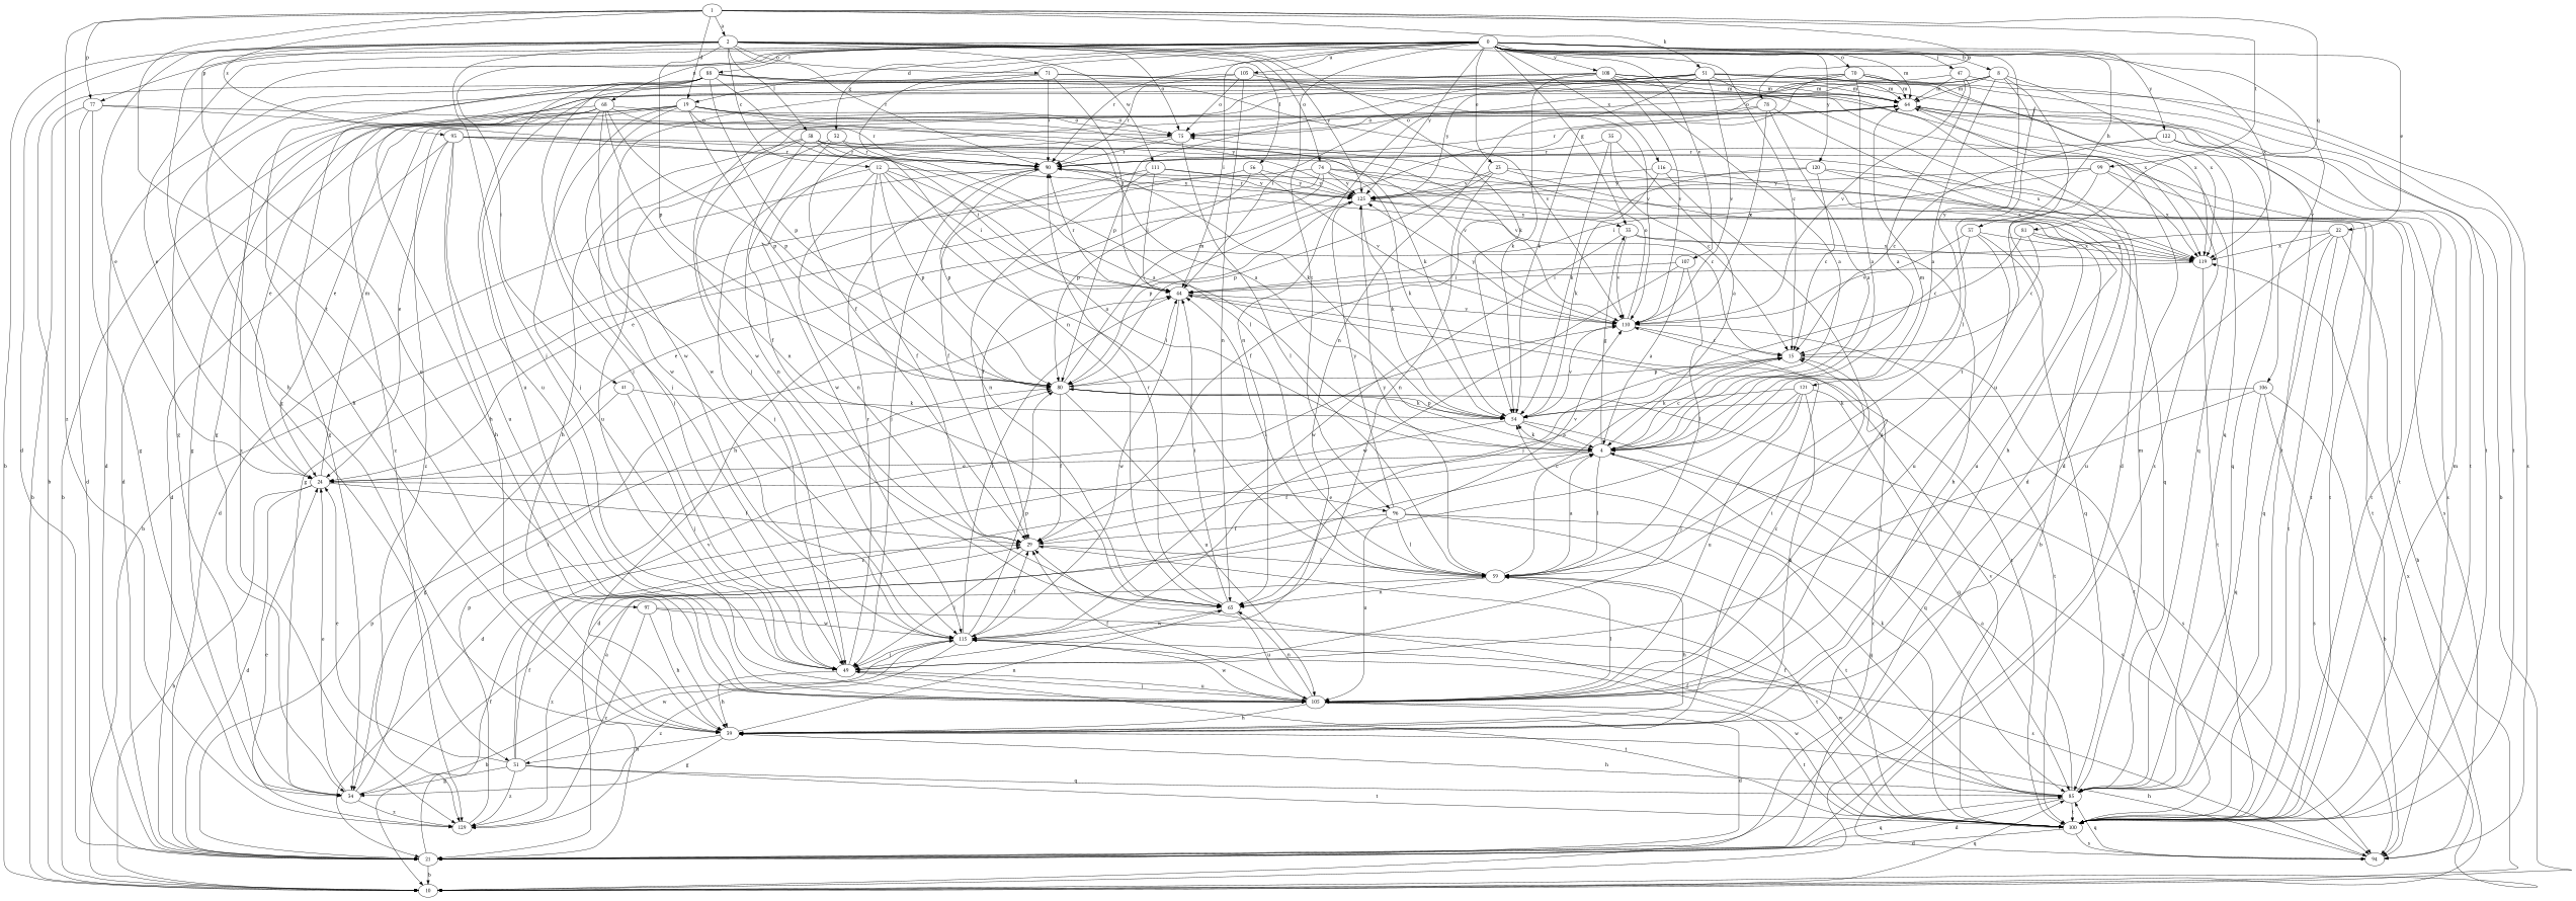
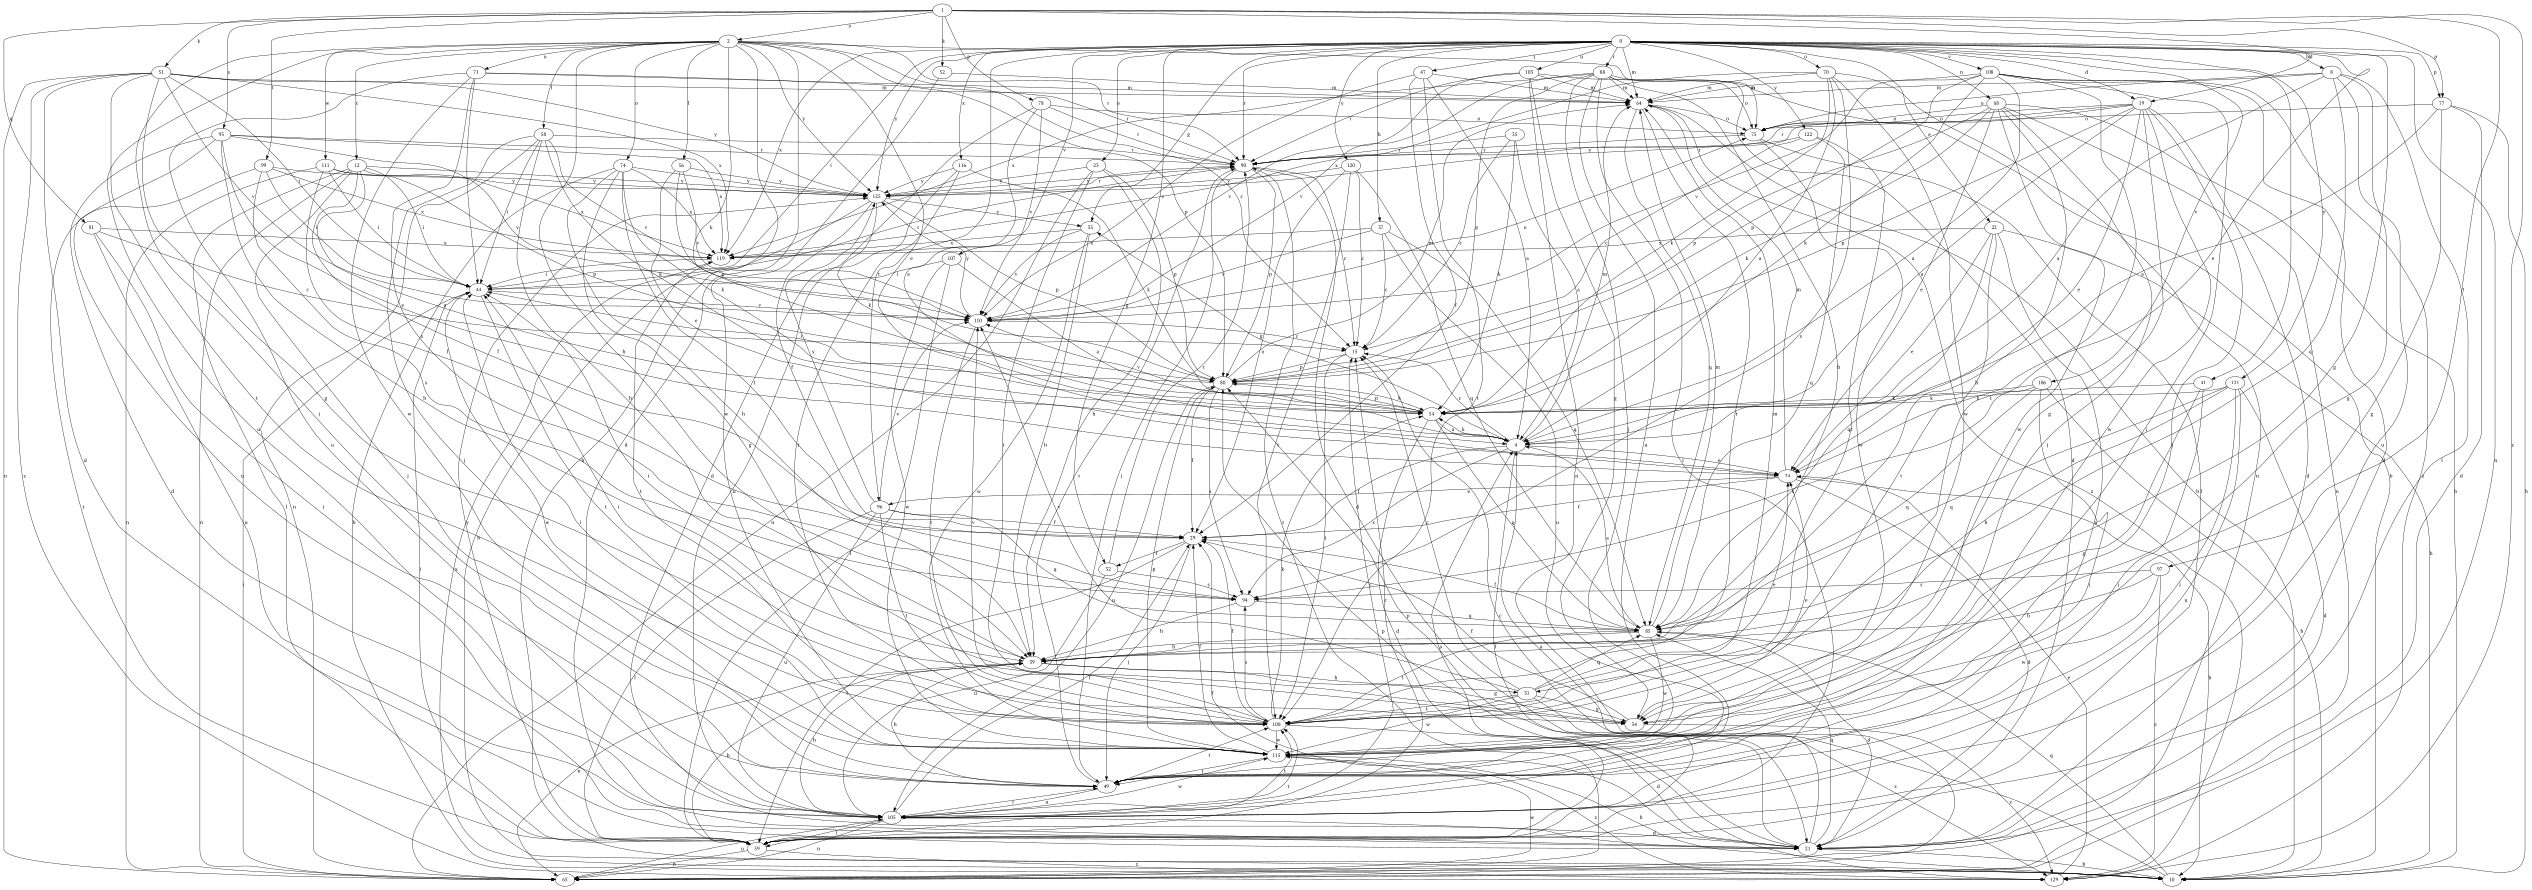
  strict digraph {
    fontname="PT Serif"
    node [fontname="PT Serif"]
    edge [fontname="PT Serif"]
    0
    8
    19
    22
    23
    24
    31
    32
    33
    37
    41
    44
    47
    64
    68
    n16 [label=63]
    70
    77
    88
    90
    96
    103
    106
    107
    108
    116
    119
    120
    121
    122
    125
    75
    105
    4
    59
    34
    85
    n38 [label=21]
    49
    80
    115
    10
    100
    39
    29
    129
    15
    110
    94
    35
    54
    1
    2
    51
+   52
    78
    81
    93
    97
    99
    12
    56
    58
    71
    74
    111
    0 -> 8 [label=b]
    0 -> 19 [label=d]
    0 -> 22 [label=e]
    0 -> 23 [label=e]
    0 -> 24 [label=e]
    0 -> 31 [label=g]
    0 -> 32 [label=g]
    0 -> 33 [label=g]
    0 -> 37 [label=h]
    0 -> 41 [label=i]
    0 -> 44 [label=i]
    0 -> 47 [label=j]
    0 -> 64 [label=m]
    0 -> 68 [label=n]
    0 -> n16 [label=n]
    0 -> 70 [label=o]
    0 -> 77 [label=p]
    0 -> 88 [label=r]
    0 -> 90 [label=r]
    0 -> 96 [label=t]
    0 -> 103 [label=u]
    0 -> 106 [label=v]
    0 -> 107 [label=v]
    0 -> 108 [label=v]
    0 -> 116 [label=x]
    0 -> 119 [label=x]
    0 -> 120 [label=y]
    0 -> 121 [label=y]
    0 -> 122 [label=y]
    0 -> 125 [label=y]
    8 -> 64 [label=m]
    8 -> 75 [label=o]
    8 -> 105 [label=u]
    8 -> 4 [label=a]
    8 -> 59 [label=l]
    8 -> 34 [label=g]
    8 -> 85 [label=q]
    19 -> 24 [label=e]
    19 -> 90 [label=r]
    19 -> 125 [label=y]
    19 -> 75 [label=o]
    19 -> 4 [label=a]
    19 -> 34 [label=g]
    19 -> n38 [label=d]
    19 -> 49 [label=j]
    19 -> 80 [label=p]
    19 -> 115 [label=w]
    22 -> 24 [label=e]
    22 -> 119 [label=x]
    22 -> 105 [label=u]
    22 -> 85 [label=q]
    22 -> 10 [label=b]
    22 -> 100 [label=t]
    23 -> n16 [label=n]
    23 -> 125 [label=y]
    23 -> 80 [label=p]
    23 -> 100 [label=t]
    23 -> 39 [label=h]
    24 -> 64 [label=m]
    24 -> 96 [label=e]
    24 -> n38 [label=d]
    24 -> 10 [label=b]
    24 -> 29 [label=f]
    31 -> 24 [label=e]
    31 -> 34 [label=g]
    31 -> 85 [label=q]
    31 -> 115 [label=w]
    31 -> 100 [label=t]
    31 -> 129 [label=z]
    31 -> 15 [label=c]
    31 -> 110 [label=v]
    32 -> 90 [label=r]
    32 -> 105 [label=u]
-   32 -> 29 [label=f]
+   29 -> 32 [label=f]
    32 -> 94 [label=s]
    33 -> 119 [label=x]
    33 -> 115 [label=w]
    33 -> 39 [label=h]
    33 -> 110 [label=v]
    37 -> 119 [label=x]
    37 -> 105 [label=u]
    37 -> 85 [label=q]
    37 -> 15 [label=c]
    37 -> 110 [label=v]
    41 -> 34 [label=g]
    41 -> 49 [label=j]
    41 -> 54 [label=k]
    44 -> 90 [label=r]
    44 -> 115 [label=w]
    44 -> 100 [label=t]
    44 -> 110 [label=v]
    47 -> 64 [label=m]
    47 -> 4 [label=a]
    47 -> 100 [label=t]
    47 -> 29 [label=f]
    47 -> 110 [label=v]
    64 -> 75 [label=o]
    64 -> 85 [label=q]
    64 -> 10 [label=b]
    64 -> 100 [label=t]
    64 -> 129 [label=z]
    68 -> 24 [label=e]
    68 -> n16 [label=n]
    68 -> 75 [label=o]
    68 -> 49 [label=j]
    68 -> 80 [label=p]
    68 -> 115 [label=w]
    68 -> 10 [label=b]
    68 -> 39 [label=h]
    68 -> 54 [label=k]
    n16 -> 44 [label=i]
    n16 -> 90 [label=r]
    n16 -> 105 [label=u]
    n16 -> 115 [label=w]
    70 -> 64 [label=m]
    70 -> n16 [label=n]
    70 -> 119 [label=x]
    70 -> 4 [label=a]
    70 -> 115 [label=w]
    70 -> 94 [label=s]
    70 -> 54 [label=k]
    77 -> 75 [label=o]
    77 -> 4 [label=a]
    77 -> 34 [label=g]
    77 -> n38 [label=d]
    77 -> 10 [label=b]
    88 -> 64 [label=m]
    88 -> 119 [label=x]
    88 -> 105 [label=u]
    88 -> 59 [label=l]
    88 -> n38 [label=d]
    88 -> 49 [label=j]
    88 -> 80 [label=p]
    88 -> 10 [label=b]
    88 -> 39 [label=h]
    88 -> 110 [label=v]
    90 -> 125 [label=y]
    90 -> n38 [label=d]
    90 -> 49 [label=j]
    90 -> 80 [label=p]
    90 -> 15 [label=c]
    96 -> 125 [label=y]
    96 -> 105 [label=u]
    96 -> 59 [label=l]
    96 -> 85 [label=q]
    96 -> 100 [label=t]
    96 -> 29 [label=f]
    96 -> 110 [label=v]
    103 -> 64 [label=m]
    103 -> n16 [label=n]
    103 -> 90 [label=r]
    103 -> 75 [label=o]
    103 -> 34 [label=g]
    103 -> 110 [label=v]
    106 -> 85 [label=q]
    106 -> 49 [label=j]
    106 -> 10 [label=b]
    106 -> 94 [label=s]
    106 -> 54 [label=k]
    107 -> 44 [label=i]
    107 -> 4 [label=a]
    107 -> 59 [label=l]
    107 -> 115 [label=w]
    108 -> 64 [label=m]
    108 -> 4 [label=a]
    108 -> n38 [label=d]
    108 -> 49 [label=j]
    108 -> 80 [label=p]
    108 -> 100 [label=t]
    108 -> 129 [label=z]
    108 -> 110 [label=v]
    108 -> 54 [label=k]
    116 -> 125 [label=y]
    116 -> 105 [label=u]
    116 -> 100 [label=t]
    116 -> 54 [label=k]
    119 -> 44 [label=i]
    119 -> 100 [label=t]
    120 -> 125 [label=y]
    120 -> 85 [label=q]
    120 -> 100 [label=t]
-   120 -> 29 [label=f]
+   120 -> 29 [label=o]
    120 -> 15 [label=c]
    121 -> 105 [label=u]
    121 -> 85 [label=q]
    121 -> n38 [label=d]
    121 -> 49 [label=j]
    121 -> 39 [label=h]
    121 -> 54 [label=k]
    122 -> 90 [label=r]
    122 -> 85 [label=q]
    122 -> 100 [label=t]
    122 -> 15 [label=c]
    125 -> 33 [label=y]
    125 -> 90 [label=r]
    125 -> 80 [label=p]
    125 -> 10 [label=b]
    125 -> 29 [label=f]
    125 -> 54 [label=k]
    75 -> 90 [label=r]
    75 -> 59 [label=l]
    75 -> 115 [label=w]
    105 -> n16 [label=n]
    105 -> 59 [label=l]
    105 -> n38 [label=d]
    105 -> 49 [label=j]
    105 -> 115 [label=w]
    105 -> 100 [label=t]
    105 -> 39 [label=h]
    105 -> 29 [label=f]
    105 -> 15 [label=c]
    4 -> 24 [label=e]
    4 -> 33 [label=g]
    4 -> 64 [label=m]
    4 -> 59 [label=l]
    4 -> 29 [label=f]
    4 -> 15 [label=c]
    4 -> 94 [label=s]
    4 -> 54 [label=k]
    59 -> 44 [label=i]
    59 -> n16 [label=n]
    59 -> 125 [label=y]
    59 -> 4 [label=a]
    59 -> 100 [label=t]
    59 -> 39 [label=h]
    59 -> 129 [label=z]
    59 -> 15 [label=c]
    34 -> 24 [label=e]
    34 -> 44 [label=i]
    34 -> 29 [label=f]
    34 -> 129 [label=z]
    85 -> 64 [label=m]
    85 -> 4 [label=a]
    85 -> n38 [label=d]
    85 -> 115 [label=w]
    85 -> 100 [label=t]
    85 -> 39 [label=h]
    85 -> 29 [label=f]
    n38 -> 4 [label=a]
    n38 -> 85 [label=q]
    n38 -> 80 [label=p]
    n38 -> 10 [label=b]
    n38 -> 29 [label=f]
    49 -> 90 [label=r]
    49 -> 105 [label=u]
    49 -> 100 [label=t]
    49 -> 39 [label=h]
    80 -> 44 [label=i]
    80 -> 64 [label=m]
    80 -> 105 [label=u]
    80 -> 29 [label=f]
    80 -> 94 [label=s]
    80 -> 54 [label=k]
    115 -> 44 [label=i]
    115 -> 49 [label=j]
    115 -> 80 [label=p]
    115 -> 10 [label=b]
    115 -> 29 [label=f]
    115 -> 129 [label=z]
    10 -> 119 [label=x]
    10 -> 85 [label=q]
    10 -> 15 [label=c]
    100 -> 64 [label=m]
    100 -> n38 [label=d]
    100 -> 115 [label=w]
    100 -> 29 [label=f]
    100 -> 110 [label=v]
    100 -> 94 [label=s]
    100 -> 54 [label=k]
    39 -> 31 [label=h]
    39 -> 44 [label=i]
    39 -> n16 [label=n]
    39 -> 34 [label=g]
    29 -> 59 [label=l]
    29 -> 49 [label=j]
    129 -> 24 [label=e]
    129 -> 80 [label=p]
    15 -> 80 [label=p]
    15 -> 100 [label=t]
    110 -> 125 [label=y]
    110 -> 75 [label=o]
    110 -> 100 [label=t]
    110 -> 15 [label=c]
    94 -> 85 [label=q]
    94 -> 39 [label=h]
    35 -> 90 [label=r]
    35 -> 4 [label=a]
    35 -> 15 [label=c]
    35 -> 54 [label=k]
    54 -> 4 [label=a]
    54 -> 85 [label=q]
    54 -> n38 [label=d]
    54 -> 80 [label=p]
    54 -> 110 [label=v]
    1 -> 19 [label=d]
    1 -> 77 [label=p]
    1 -> 129 [label=z]
    1 -> 2 [label=a]
    1 -> 51 [label=k]
+   1 -> 52 [label=k]
    1 -> 78 [label=p]
    1 -> 81 [label=q]
    1 -> 93 [label=s]
    1 -> 97 [label=t]
    1 -> 99 [label=t]
    2 -> 24 [label=e]
    2 -> 90 [label=r]
    2 -> 125 [label=y]
    2 -> 75 [label=o]
    2 -> 105 [label=u]
    2 -> n38 [label=d]
    2 -> 49 [label=j]
    2 -> 80 [label=p]
    2 -> 10 [label=b]
    2 -> 39 [label=h]
    2 -> 15 [label=c]
    2 -> 54 [label=k]
    2 -> 12 [label=c]
    2 -> 56 [label=l]
    2 -> 58 [label=l]
    2 -> 71 [label=o]
    2 -> 74 [label=o]
    2 -> 111 [label=w]
    51 -> 44 [label=i]
    51 -> 64 [label=m]
    51 -> n16 [label=n]
    51 -> 119 [label=x]
    51 -> 125 [label=y]
    51 -> 34 [label=g]
    51 -> n38 [label=d]
    51 -> 100 [label=t]
    51 -> 129 [label=z]
    51 -> 110 [label=v]
+   52 -> 64 [label=m]
+   52 -> 115 [label=w]
    78 -> 90 [label=r]
    78 -> 75 [label=o]
    78 -> 4 [label=a]
    78 -> n38 [label=d]
    78 -> 110 [label=v]
    81 -> 119 [label=x]
    81 -> 105 [label=u]
    81 -> 49 [label=j]
    81 -> 15 [label=c]
    93 -> 24 [label=e]
    93 -> 90 [label=r]
    93 -> 119 [label=x]
    93 -> 105 [label=u]
    93 -> n38 [label=d]
    93 -> 39 [label=h]
    93 -> 110 [label=v]
    97 -> 115 [label=w]
    97 -> 39 [label=h]
    97 -> 129 [label=z]
    97 -> 94 [label=s]
    99 -> 44 [label=i]
    99 -> 119 [label=x]
    99 -> 125 [label=y]
    99 -> 59 [label=t]
    99 -> 94 [label=s]
    12 -> 44 [label=i]
    12 -> n16 [label=n]
    12 -> 125 [label=y]
    12 -> 4 [label=a]
    12 -> 59 [label=l]
    12 -> 49 [label=j]
    12 -> 80 [label=p]
    12 -> 29 [label=f]
    56 -> 24 [label=e]
    56 -> 125 [label=y]
    56 -> 80 [label=p]
    56 -> 110 [label=v]
    58 -> 44 [label=i]
    58 -> n16 [label=n]
    58 -> 90 [label=r]
    58 -> 49 [label=j]
    58 -> 39 [label=h]
    58 -> 110 [label=v]
    58 -> 54 [label=k]
    71 -> 44 [label=i]
    71 -> 64 [label=m]
    71 -> 90 [label=r]
    71 -> 105 [label=u]
    71 -> 115 [label=w]
    71 -> 94 [label=s]
    74 -> 119 [label=x]
    74 -> 125 [label=y]
    74 -> 34 [label=g]
    74 -> 10 [label=b]
    74 -> 39 [label=h]
    74 -> 94 [label=t]
    74 -> 54 [label=k]
    111 -> 44 [label=i]
    111 -> n16 [label=n]
    111 -> 119 [label=x]
    111 -> 125 [label=y]
    111 -> 29 [label=f]
  }
